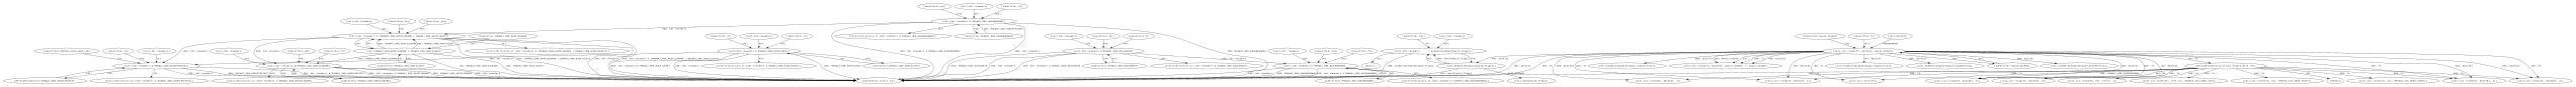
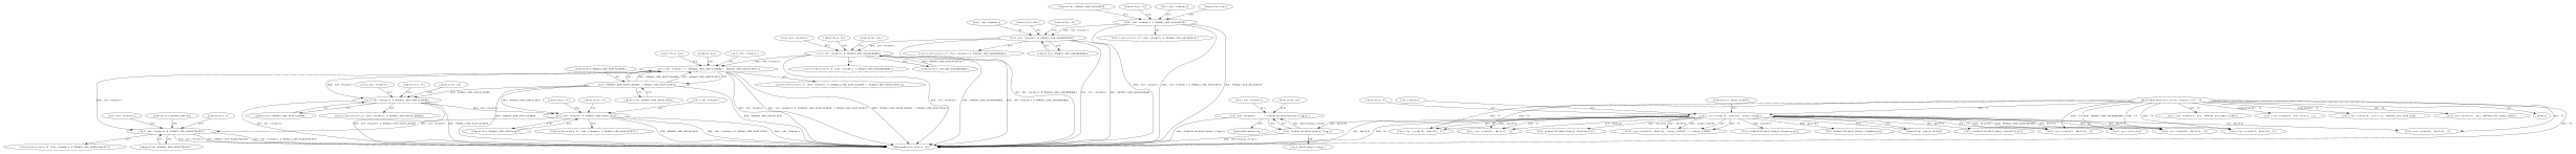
  digraph {
    fontname="Liberation Mono"
    node [fontname="Liberation Mono"]
    edge [fontname="Liberation Mono"]
    n1 [label="(Call,hdr->headers & MSKWAJ_HDR_HASFILEEXT)"]
    n2 [label="(Call,hdr->headers & MSKWAJ_HDR_HASEXTRATEXT)"]
-   n3 [label="(DataOffset,static int)"]
+   n3 [label="(MethodReturn,static int)"]
    n4 [label="(Identifier,MSKWAJ_HDR_HASFILEEXT)"]
    n5 [label="(ControlStructure,if (hdr->headers & MSKWAJ_HDR_HASFILEEXT))"]
-   n6 [label="(MethodParameterIn,MSKWAJ_HDR_HASEXTRATEXT)"]
+   n6 [label="(Identifier,MSKWAJ_HDR_HASEXTRATEXT)"]
    n7 [label="(ControlStructure,if (hdr->headers & MSKWAJ_HDR_HASEXTRATEXT))"]
    n8 [label="(Call,hdr->headers & MSKWAJ_HDR_HASFILENAME)"]
    n9 [label="(Identifier,MSKWAJ_HDR_HASFILENAME)"]
    n10 [label="(ControlStructure,if (hdr->headers & MSKWAJ_HDR_HASFILENAME))"]
    n11 [label="(Call,hdr->headers & (MSKWAJ_HDR_HASFILENAME | MSKWAJ_HDR_HASFILEEXT))"]
    n12 [label="(Call,MSKWAJ_HDR_HASFILENAME | MSKWAJ_HDR_HASFILEEXT)"]
    n13 [label="(ControlStructure,if (hdr->headers & (MSKWAJ_HDR_HASFILENAME | MSKWAJ_HDR_HASFILEEXT)))"]
    n14 [label="(Identifier,MSKWAJ_HDR_HASFILEEXT)"]
    n15 [label="(Call,hdr->headers & MSKWAJ_HDR_HASUNKNOWN2)"]
    n16 [label="(ControlStructure,if (hdr->headers & MSKWAJ_HDR_HASUNKNOWN2))"]
-   n17 [label="(Identifier,MSKWAJ_HDR_HASUNKNOWN2)"]
+   n17 [label="(Identifier,CUR_HDR_HASUNKNOWN2)"]
    n18 [label="(Call,hdr->headers & MSKWAJ_HDR_HASUNKNOWN1)"]
    n19 [label="(ControlStructure,if (hdr->headers & MSKWAJ_HDR_HASUNKNOWN1))"]
    n20 [label="(Identifier,MSKWAJ_HDR_HASUNKNOWN1)"]
    n21 [label="(Call,hdr->headers & MSKWAJ_HDR_HASLENGTH)"]
    n22 [label="(Identifier,MSKWAJ_HDR_HASLENGTH)"]
    n23 [label="(ControlStructure,if (hdr->headers & MSKWAJ_HDR_HASLENGTH))"]
    n24 [label="(Call,hdr->headers      = EndGetI16(&buf[kwajh_Flags]))"]
    n25 [label="(Call,EndGetI16(&buf[kwajh_Flags]))"]
-   n26 [label="(Block,)"]
+   n26 [label="(MethodParameterIn,)"]
    n27 [label="(Call,&buf[kwajh_Flags])"]
    n28 [label="(Call,sys->read(fh, &buf[0], kwajh_SIZEOF))"]
    n29 [label="(Call,sys->read(fh, &buf[0], 9))"]
    n30 [label="(Call,sys->read(fh, &buf[0], 2))"]
    n31 [label="(Call,EndGetI32(&buf[kwajh_Signature1]))"]
    n32 [label="(Call,sys->read(fh, &buf[0], kwajh_SIZEOF) != kwajh_SIZEOF)"]
    n33 [label="(Call,EndGetI32(&buf[kwajh_Signature2]))"]
    n34 [label="(Call,sys->read(fh, &buf[0], 4))"]
    n35 [label="(Call,EndGetI16(&buf[kwajh_CompMethod]))"]
    n36 [label="(Identifier,kwajh_SIZEOF)"]
    n37 [label="(Call,sys->read(fh, &buf[0], 4))"]
    n38 [label="(Call,EndGetI16(&buf[kwajh_DataOffset]))"]
    n39 [label="(Call,sys->read(fh, &buf[0], 2))"]
    n40 [label="(Call,sys->read(fh, &buf[0], 2))"]
    n41 [label="(Call,sys->tell(fh))"]
    n42 [label="(MethodParameterIn,struct mspack_file *fh)"]
    n43 [label="(Call,sys->seek(fh, pos, MSPACK_SYS_SEEK_START))"]
    n44 [label="(Call,sys->read(fh, hdr->extra, i))"]
    n45 [label="(Call,sys->seek(fh, (off_t)i, MSPACK_SYS_SEEK_CUR))"]
    n46 [label="(Call,sys->seek(fh, pos, MSPACK_SYS_SEEK_START))"]
    1000112
    n48 [label="(Identifier,fn)"]
    n49 [label="(Identifier,hdr)"]
    n50 [label="(Identifier,fn)"]
    n51 [label="(Identifier,hdr)"]
    n52 [label="(Identifier,kwajh_SIZEOF)"]
    n53 [label="(Identifier,fh)"]
    n54 [label="(Call,hdr->headers)"]
    n55 [label="(Identifier,hdr)"]
    n56 [label="(Identifier,fh)"]
-   n57 [label="(Identifier,pos)"]
+   n57 [label="(EndGetI,pos)"]
    n58 [label="(Call,hdr->headers)"]
    n59 [label="(Call,hdr->headers)"]
    n60 [label="(Call,hdr->headers)"]
    n61 [label="(Call,hdr->headers)"]
    n62 [label="(Identifier,hdr)"]
    n63 [label="(Identifier,MSKWAJ_HDR_HASFILENAME)"]
    n64 [label="(Call,hdr->headers)"]
    n65 [label="(Identifier,fh)"]
    n66 [label="(Call,hdr->headers)"]
-   n67 [label="(Identifier,MSPACK_HASFILEEXT_OK)"]
+   n67 [label="(Identifier,MSPACK_ERR_OK)"]
    n68 [label="(Identifier,fh)"]
    n69 [label="(Identifier,hdr)"]
    n70 [label="(Call,hdr->headers)"]
    n71 [label="(Identifier,fh)"]
    n72 [label="(Identifier,fh)"]
    n73 [label="(Identifier,hdr)"]
    n74 [label="(Call,&buf[0])"]
    n1 -> n2 [label="DDG: hdr->headers"]
    n1 -> n3 [label="DDG: hdr->headers & MSKWAJ_HDR_HASFILEEXT"]
    n1 -> n3 [label="DDG: hdr->headers"]
    n1 -> n3 [label="DDG: MSKWAJ_HDR_HASFILEEXT"]
    n1 -> n4 [label="CFG: "]
    n1 -> n5 [label="AST: "]
    n2 -> n3 [label="DDG: hdr->headers & MSKWAJ_HDR_HASEXTRATEXT"]
    n2 -> n3 [label="DDG: hdr->headers"]
    n2 -> n3 [label="DDG: MSKWAJ_HDR_HASEXTRATEXT"]
    n2 -> n6 [label="CFG: "]
    n2 -> n7 [label="AST: "]
    n4 -> n1 [label="AST: "]
    n6 -> n2 [label="AST: "]
+   n8 -> n1 [label="DDG: hdr->headers"]
    n8 -> n3 [label="DDG: hdr->headers & MSKWAJ_HDR_HASFILENAME"]
    n8 -> n3 [label="DDG: MSKWAJ_HDR_HASFILENAME"]
    n8 -> n3 [label="DDG: hdr->headers"]
    n8 -> n9 [label="CFG: "]
    n8 -> n10 [label="AST: "]
    n9 -> n8 [label="AST: "]
    n11 -> n2 [label="DDG: hdr->headers"]
    n11 -> n3 [label="DDG: hdr->headers"]
    n11 -> n3 [label="DDG: hdr->headers & (MSKWAJ_HDR_HASFILENAME | MSKWAJ_HDR_HASFILEEXT)"]
    n11 -> n3 [label="DDG: MSKWAJ_HDR_HASFILENAME | MSKWAJ_HDR_HASFILEEXT"]
    n11 -> n8 [label="DDG: hdr->headers"]
    n11 -> n12 [label="CFG: "]
    n11 -> n13 [label="AST: "]
+   n12 -> n1 [label="DDG: MSKWAJ_HDR_HASFILEEXT"]
    n12 -> n3 [label="DDG: MSKWAJ_HDR_HASFILEEXT"]
    n12 -> n3 [label="DDG: MSKWAJ_HDR_HASFILENAME"]
    n12 -> n8 [label="DDG: MSKWAJ_HDR_HASFILENAME"]
    n12 -> n11 [label="AST: "]
    n12 -> n11 [label="DDG: MSKWAJ_HDR_HASFILENAME"]
    n12 -> n11 [label="DDG: MSKWAJ_HDR_HASFILEEXT"]
    n12 -> n14 [label="CFG: "]
    n14 -> n12 [label="AST: "]
    n15 -> n3 [label="DDG: hdr->headers"]
    n15 -> n3 [label="DDG: MSKWAJ_HDR_HASUNKNOWN2"]
    n15 -> n3 [label="DDG: hdr->headers & MSKWAJ_HDR_HASUNKNOWN2"]
    n15 -> n11 [label="DDG: hdr->headers"]
    n15 -> n16 [label="AST: "]
    n15 -> n17 [label="CFG: "]
    n17 -> n15 [label="DDG: MSKWAJ_HDR_HASEXTRATEXT"]
    n18 -> n3 [label="DDG: MSKWAJ_HDR_HASUNKNOWN1"]
    n18 -> n3 [label="DDG: hdr->headers & MSKWAJ_HDR_HASUNKNOWN1"]
    n18 -> n3 [label="DDG: hdr->headers"]
+   n18 -> n15 [label="DDG: hdr->headers"]
    n18 -> n19 [label="AST: "]
    n18 -> n20 [label="CFG: "]
    n20 -> n18 [label="AST: "]
    n21 -> n3 [label="DDG: hdr->headers & MSKWAJ_HDR_HASLENGTH"]
    n21 -> n3 [label="DDG: MSKWAJ_HDR_HASLENGTH"]
    n21 -> n3 [label="DDG: hdr->headers"]
    n21 -> n18 [label="DDG: hdr->headers"]
-   n21 -> n22 [label="CFG: "]
    n21 -> n23 [label="AST: "]
    n22 -> n21 [label="AST: "]
    n24 -> n3 [label="DDG: EndGetI16(&buf[kwajh_Flags])"]
    n24 -> n25 [label="CFG: "]
    n24 -> n26 [label="AST: "]
    n25 -> n3 [label="DDG: &buf[kwajh_Flags]"]
    n25 -> n24 [label="AST: "]
    n25 -> n24 [label="DDG: &buf[kwajh_Flags]"]
-   n25 -> n27 [label="HASFILENAME: "]
+   n25 -> n27 [label="CFG: "]
    n28 -> n3 [label="DDG: &buf[0]"]
    n28 -> n3 [label="DDG: fh"]
    n28 -> n25 [label="DDG: &buf[0]"]
    n28 -> n29 [label="DDG: &buf[0]"]
    n28 -> n30 [label="DDG: fh"]
    n28 -> n30 [label="DDG: &buf[0]"]
    n28 -> n31 [label="DDG: &buf[0]"]
    n28 -> n32 [label="AST: "]
    n28 -> n32 [label="DDG: fh"]
    n28 -> n32 [label="DDG: &buf[0]"]
    n28 -> n32 [label="DDG: kwajh_SIZEOF"]
    n28 -> n33 [label="DDG: &buf[0]"]
    n28 -> n34 [label="DDG: fh"]
    n28 -> n34 [label="DDG: &buf[0]"]
    n28 -> n35 [label="DDG: &buf[0]"]
    n28 -> n36 [label="CFG: "]
    n28 -> n37 [label="DDG: &buf[0]"]
    n28 -> n38 [label="DDG: &buf[0]"]
    n28 -> n39 [label="DDG: fh"]
    n28 -> n39 [label="DDG: &buf[0]"]
    n28 -> n40 [label="DDG: fh"]
    n28 -> n40 [label="DDG: &buf[0]"]
-   n28 -> n41 [label="DDG: fh"]
+   n28 -> n41 [label="DDG: MSKWAJ_HDR_HASUNKNOWN1"]
    n36 -> n28 [label="AST: "]
    n42 -> n3 [label="DDG: fh"]
-   n28 -> n42 [label="DDG: fh"]
+   n42 -> n28 [label="DDG: fh"]
    n42 -> n29 [label="DDG: fh"]
    n42 -> n30 [label="DDG: fh"]
    n42 -> n34 [label="DDG: fh"]
    n42 -> n37 [label="DDG: fh"]
    n42 -> n39 [label="DDG: fh"]
    n42 -> n40 [label="DDG: fh"]
    n42 -> n41 [label="DDG: MSKWAJ_HDR_HASUNKNOWN2"]
    n42 -> n43 [label="DDG: fh"]
-   n42 -> n44 [label="DDG: fh"]
-   n42 -> n45 [label="DDG: fh"]
+   n42 -> n44 [label="HASEXTRATEXT: fh"]
+   n42 -> n45 [label="HASFILEEXT: fh"]
    n42 -> n46 [label="DDG: fh"]
    n42 -> 1000112 [label="AST: "]
    n48 -> n1 [label="CFG: "]
    n49 -> n11 [label="CFG: "]
    n50 -> n1 [label="CFG: "]
    n51 -> n15 [label="CFG: "]
    n52 -> n28 [label="CFG: "]
    n53 -> n28 [label="AST: "]
    n54 -> n18 [label="AST: "]
    n55 -> n18 [label="CFG: "]
    n56 -> n21 [label="CFG: "]
    n57 -> n11 [label="CFG: "]
    n58 -> n21 [label="AST: "]
    n59 -> n2 [label="AST: "]
    n60 -> n11 [label="AST: "]
    n61 -> n15 [label="AST: "]
    n62 -> n24 [label="CFG: "]
    n63 -> n12 [label="AST: "]
    n64 -> n8 [label="AST: "]
    n65 -> n18 [label="CFG: "]
    n66 -> n1 [label="AST: "]
    n67 -> n2 [label="CFG: "]
    n68 -> n2 [label="CFG: "]
    n69 -> n21 [label="CFG: "]
    n70 -> n24 [label="AST: "]
    n71 -> n15 [label="CFG: "]
    n72 -> n8 [label="CFG: "]
    n73 -> n8 [label="CFG: "]
-   n74 -> n28 [label="HASUNKNOWN: "]
+   n74 -> n28 [label="AST: "]
  }
